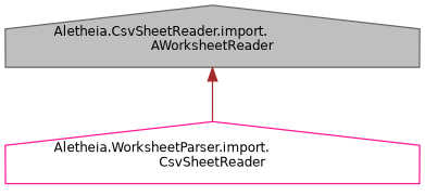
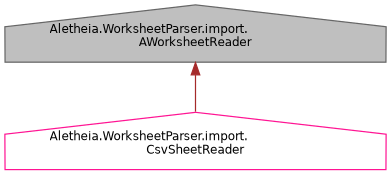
  digraph {
    node [fontname=Helvetica fontsize=10 shape=house style=filled]
-   n1 [color=gray40 fillcolor=grey75 fontcolor=black height=0.2 label="Aletheia.CsvSheetReader.import.\lAWorksheetReader" width=0.4]
+   n1 [color=gray40 fillcolor=grey75 fontcolor=black height=0.2 label="Aletheia.WorksheetParser.import.\lAWorksheetReader" width=0.4]
    n2 [color=deeppink fillcolor=white height=0.2 label="Aletheia.WorksheetParser.import.\lCsvSheetReader" width=0.4]
    n1 -> n2 [color=brown dir=back fontname=Helvetica fontsize=10 labelfontname=Helvetica labelfontsize=10 style=solid]
  }
